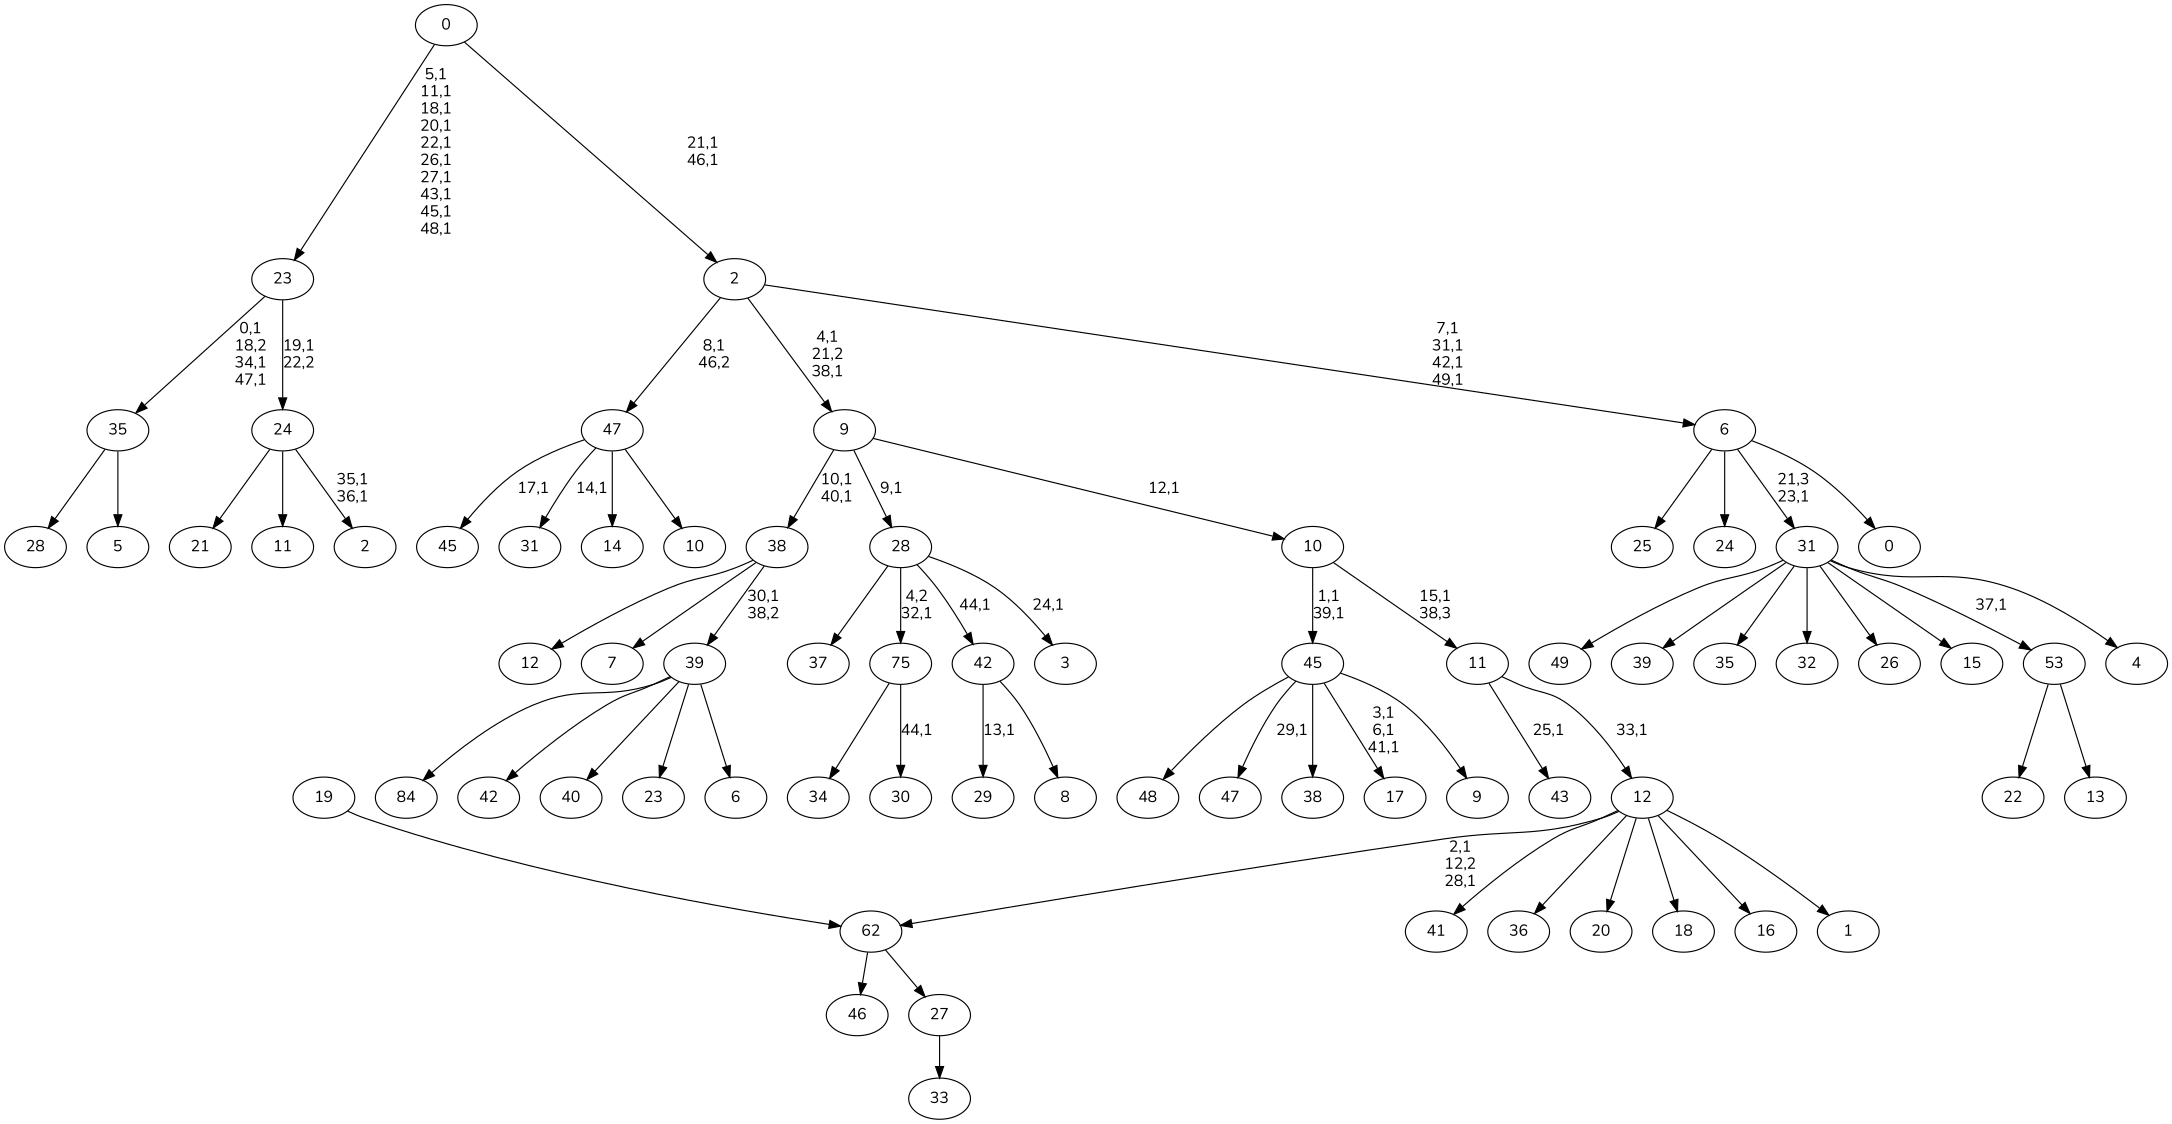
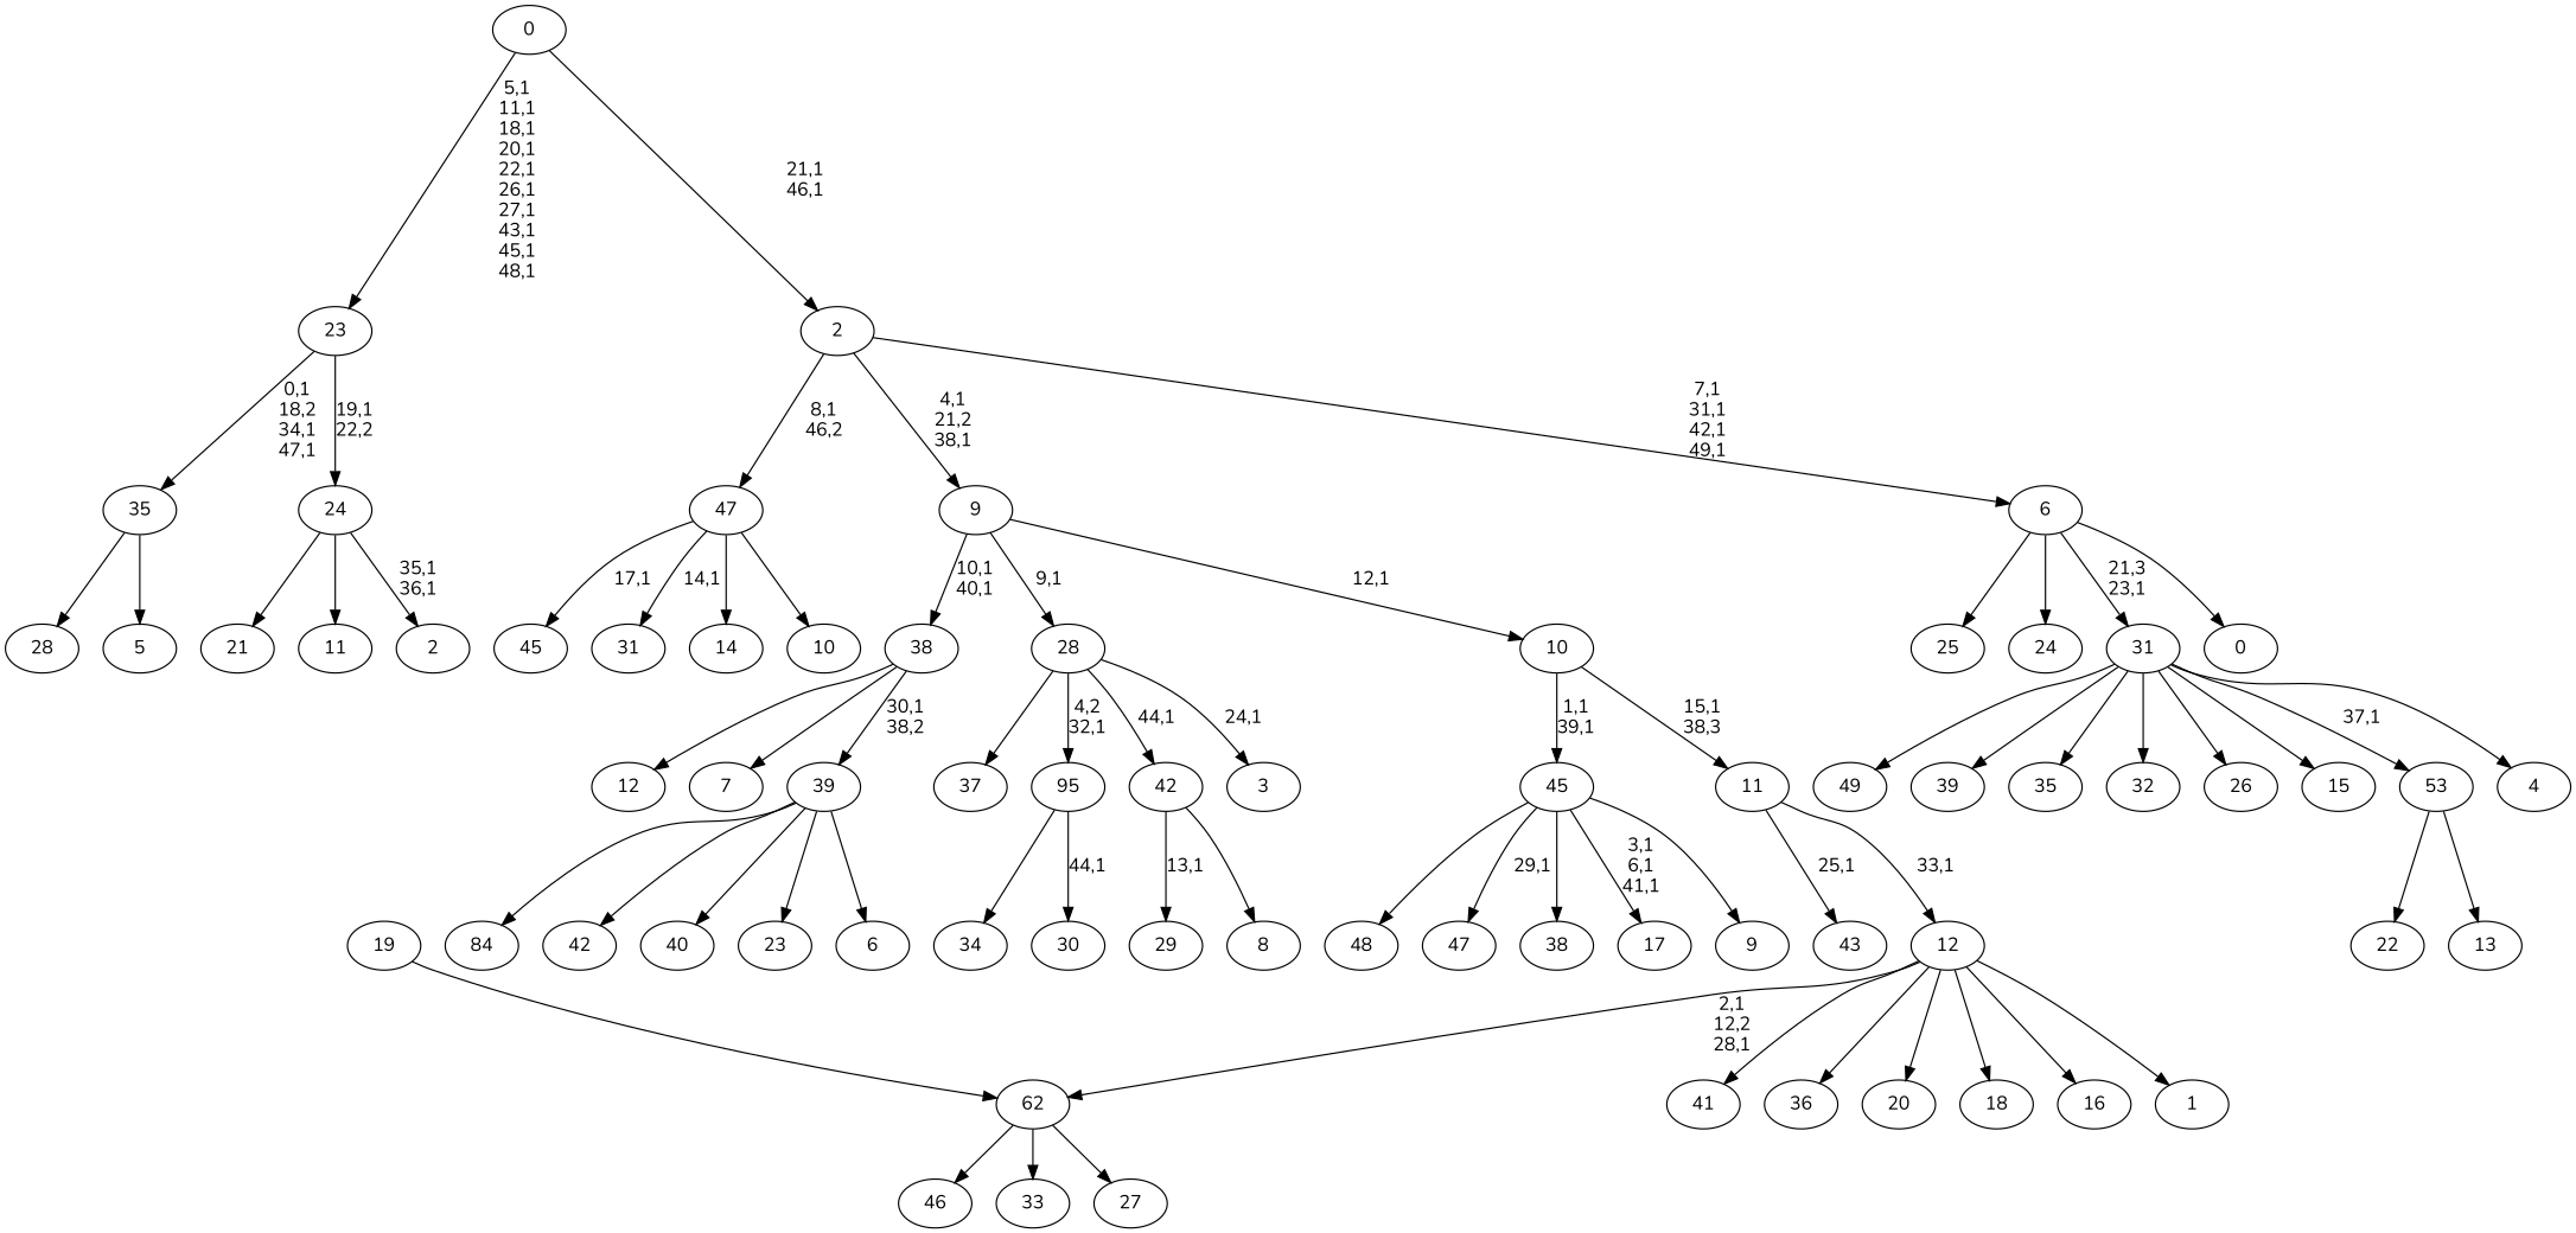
  digraph {
    fontname=Nunito
    node [fontname=Nunito]
    edge [fontname=Nunito]
    n1 [label=49]
    n2 [label=48]
    n3 [label=47]
    n4 [label=46]
    n5 [label=45]
    n6 [label=84]
    n7 [label=43]
    n8 [label=42]
    n9 [label=41]
    n10 [label=40]
    n11 [label=39]
    n12 [label=38]
    n13 [label=37]
    n14 [label=36]
    n15 [label=35]
    n16 [label=34]
    n17 [label=33]
    n18 [label=32]
    n19 [label=31]
    n20 [label=30]
-   75
+   75 [label=95]
    n22 [label=29]
    n23 [label=28]
    n24 [label=27]
    n25 [label=26]
    n26 [label=25]
    n27 [label=24]
    n28 [label=23]
    n29 [label=22]
    n30 [label=21]
    n31 [label=20]
    n32 [label=19]
    62
    n34 [label=18]
    n35 [label=17]
    n36 [label=16]
    n37 [label=15]
    n38 [label=14]
    n39 [label=13]
    n40 [label=53]
    n41 [label=12]
    n42 [label=11]
    n43 [label=10]
    47
    n45 [label=9]
    45
    n47 [label=8]
    42
    n49 [label=7]
    n50 [label=6]
    39
    38
    n53 [label=5]
    35
    n55 [label=4]
    31
    n57 [label=3]
    28
    n59 [label=2]
    24
    23
    n62 [label=1]
    12
    11
    10
    9
    n67 [label=0]
    6
    2
    0
    75 -> n16
    75 -> n20 [label="44,1"]
    n32 -> 62
    62 -> n4
-   n24 -> n17
+   62 -> n17
    62 -> n24
    n40 -> n29
    n40 -> n39
    47 -> n5 [label="17,1"]
    47 -> n19 [label="14,1"]
    47 -> n38
    47 -> n43
    45 -> n2
    45 -> n3 [label="29,1"]
    45 -> n12
    45 -> n35 [label="3,1\n6,1\n41,1"]
    45 -> n45
    42 -> n22 [label="13,1"]
    42 -> n47
    39 -> n6
    39 -> n8
    39 -> n10
    39 -> n28
    39 -> n50
    38 -> n41
    38 -> n49
    38 -> 39 [label="30,1\n38,2"]
    35 -> n23
    35 -> n53
    31 -> n1
    31 -> n11
    31 -> n15
    31 -> n18
    31 -> n25
    31 -> n37
    31 -> n40 [label="37,1"]
    31 -> n55
    28 -> n13
    28 -> 75 [label="4,2\n32,1"]
    28 -> 42 [label="44,1"]
    28 -> n57 [label="24,1"]
    24 -> n30
    24 -> n42
    24 -> n59 [label="35,1\n36,1"]
    23 -> 35 [label="0,1\n18,2\n34,1\n47,1"]
    23 -> 24 [label="19,1\n22,2"]
    12 -> n9
    12 -> n14
    12 -> n31
    12 -> 62 [label="2,1\n12,2\n28,1"]
    12 -> n34
    12 -> n36
    12 -> n62
    11 -> n7 [label="25,1"]
    11 -> 12 [label="33,1"]
    10 -> 45 [label="1,1\n39,1"]
    10 -> 11 [label="15,1\n38,3"]
    9 -> 38 [label="10,1\n40,1"]
    9 -> 28 [label="9,1"]
    9 -> 10 [label="12,1"]
    6 -> n26
    6 -> n27
    6 -> 31 [label="21,3\n23,1"]
    6 -> n67
    2 -> 47 [label="8,1\n46,2"]
    2 -> 9 [label="4,1\n21,2\n38,1"]
    2 -> 6 [label="7,1\n31,1\n42,1\n49,1"]
    0 -> 23 [label="5,1\n11,1\n18,1\n20,1\n22,1\n26,1\n27,1\n43,1\n45,1\n48,1"]
    0 -> 2 [label="21,1\n46,1"]
  }
